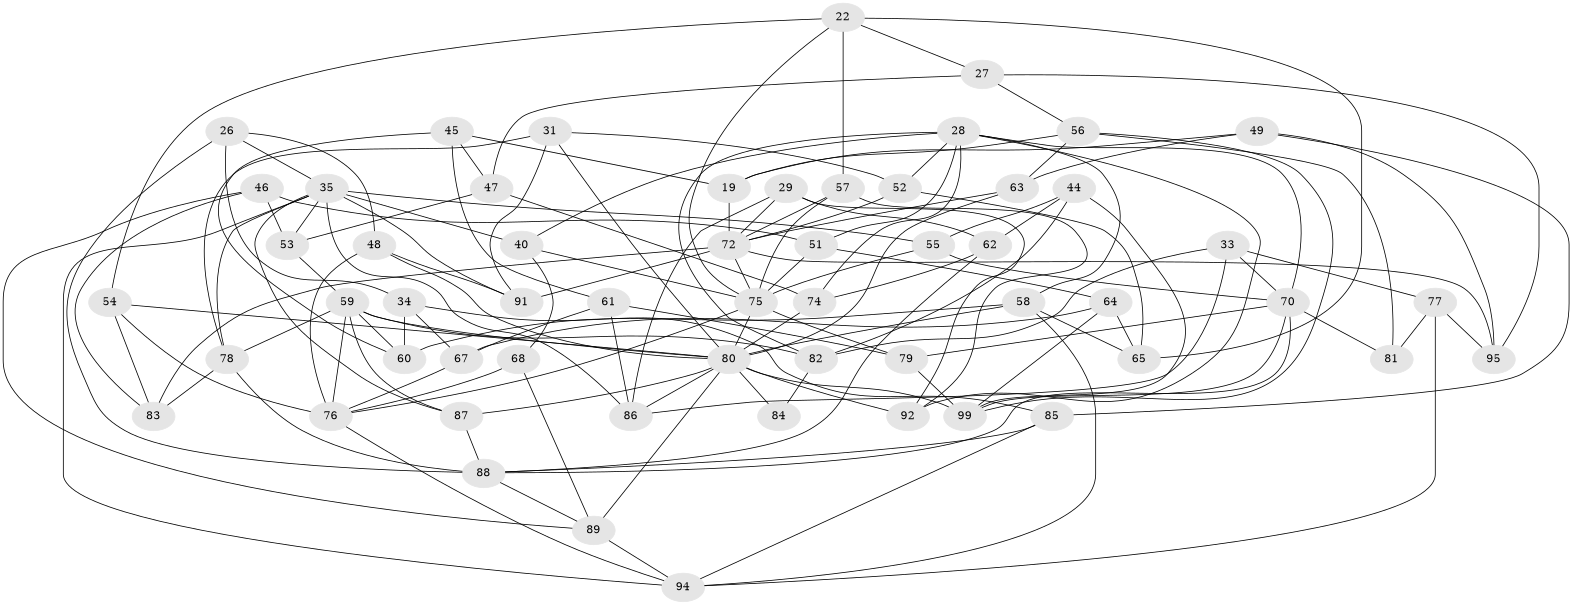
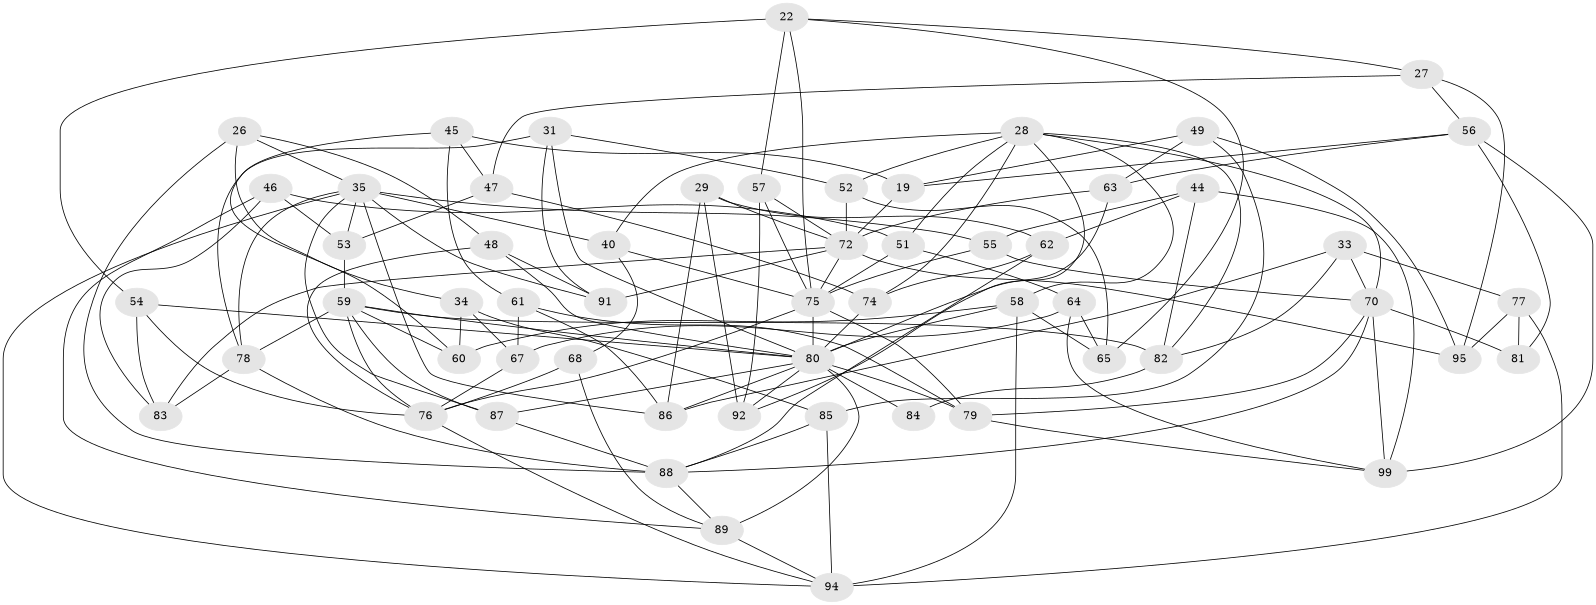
  graph {
    node [color=gray90 style=filled]
    22 [super="+14"]
    27
    54
    57 [super="+4"]
    65
    75 [super="+18+38+39"]
    47
    56 [super="+30"]
    95
    80 [super="+23+50+71"]
    83
    76 [super="+73"]
    92
    72 [super="+11+36+15"]
    79
    26
    34
    35 [super="+21"]
    48
    88 [super="+2+12"]
    60
    67
    85
    40 [super="+37"]
    86 [super="+43"]
    78 [super="+19"]
    91
    53
    55
    87
    94 [super="+1+90"]
    89 [super="+41"]
    74
    n34 [label=99 super="+9"]
    n35 [label=19]
    63
    81
    28 [super="+25"]
    51
    52
    58 [super="+32"]
    70 [super="+7+42"]
    82 [super="+66"]
    68
    64
    84
    29
    62
    31
    33
    77
    59 [super="+3+13"]
    44
    45
    61
    46
    49
    22 -- 27
    22 -- 54
    22 -- 57 [weight=2]
    22 -- 65
    22 -- 75
    27 -- 47
    27 -- 56
    27 -- 95
    54 -- 80
    54 -- 83
    54 -- 76
    57 -- 75
    57 -- 92
    57 -- 72 [weight=2]
    75 -- 80
    75 -- 76
    75 -- 79
    47 -- 53
    47 -- 74
    56 -- n34
    56 -- n35
    56 -- 63
    56 -- 81 [weight=2]
    80 -- 92
    80 -- 86
    80 -- 87
    80 -- 89
-   80 -- n34 [weight=2]
+   80 -- 79 [weight=2]
    80 -- 84 [weight=2]
    76 -- 94
    72 -- 75
    72 -- 95
    72 -- 83
    72 -- 91
    79 -- n34
    26 -- 34
    26 -- 35
    26 -- 48
    26 -- 88
    34 -- 60
    34 -- 67
    34 -- 85
    35 -- 40
    35 -- 86 [weight=2]
    35 -- 78
    35 -- 91
    35 -- 53
    35 -- 55
    35 -- 87
    35 -- 94
    48 -- 80
    48 -- 76
    48 -- 91
    88 -- 89
    67 -- 76
    85 -- 88
    85 -- 94
    40 -- 75 [weight=2]
    40 -- 68 [weight=2]
    78 -- 83
    78 -- 88 [weight=2]
    53 -- 59
    55 -- 75
    55 -- 70
    87 -- 88
    89 -- 94 [weight=2]
    74 -- 80
    n35 -- 72
    63 -- 80
    63 -- 72
    28 -- 92
    28 -- 40
    28 -- 74
    28 -- 51
    28 -- 52
    28 -- 58
    28 -- 70
    28 -- 82
    51 -- 75
    51 -- 64
    52 -- 65
    52 -- 72
    58 -- 65
    58 -- 80
    58 -- 60
    58 -- 94 [weight=2]
    70 -- 79
    70 -- 88
    70 -- n34 [weight=2]
    70 -- 81
    82 -- 84 [weight=2]
    68 -- 76
    68 -- 89
    64 -- 65
    64 -- 67
    64 -- n34
    29 -- 92
    29 -- 72
    29 -- 86
    29 -- 62
    62 -- 88
    62 -- 74
    31 -- 80
    31 -- 78
    31 -- 91
    31 -- 52
    33 -- 86
    33 -- 70
    33 -- 82
    33 -- 77
    77 -- 95
    77 -- 94
    77 -- 81
    59 -- 80
    59 -- 76 [weight=2]
    59 -- 60
    59 -- 78
    59 -- 87
    59 -- 82
    44 -- 55
    44 -- n34
    44 -- 82
    44 -- 62
    45 -- 47
    45 -- 60
    45 -- n35
    45 -- 61
    61 -- 79
    61 -- 67
    61 -- 86
    46 -- 83
    46 -- 53
    46 -- 89
    46 -- 51
    49 -- 95
    49 -- 85
    49 -- n35
    49 -- 63
  }
